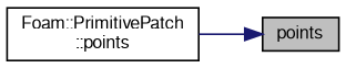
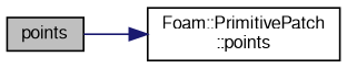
  digraph {
    rankdir=LR
    node [color=black fontname=FreeSans fontsize=10 shape=record]
    n1 [fillcolor=grey75 fontcolor=black height=0.2 label=points style=filled width=0.4]
    n2 [height=0.2 label="Foam::PrimitivePatch\l::points" width=0.4]
-   n2 -> n1 [color=midnightblue fontname=FreeSans fontsize=10 labelfontname=FreeSans labelfontsize=10 style=solid]
+   n1 -> n2 [color=midnightblue fontname=FreeSans fontsize=10 labelfontname=FreeSans labelfontsize=10 style=solid]
  }
